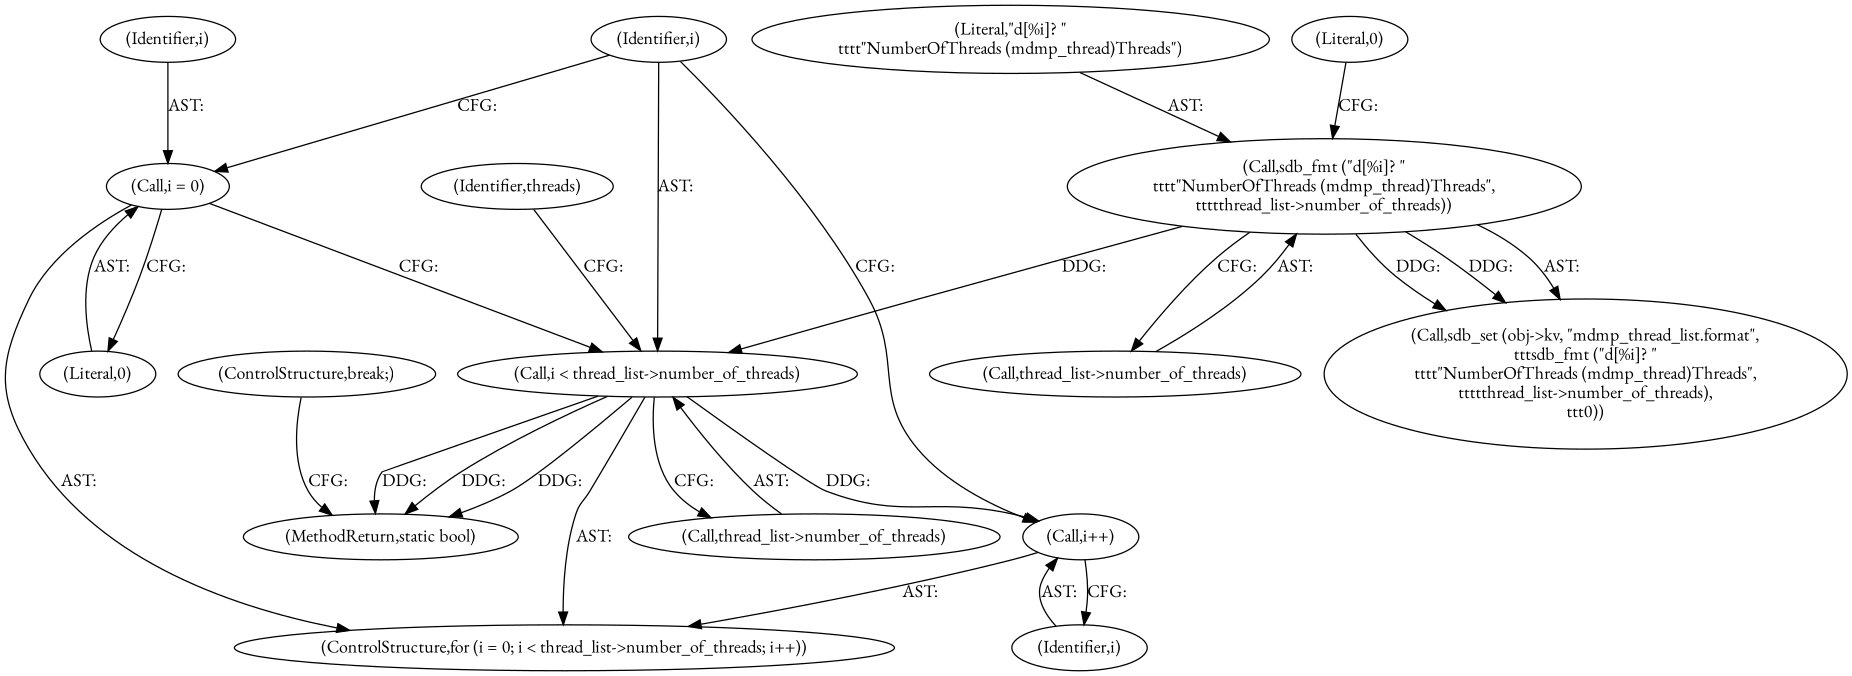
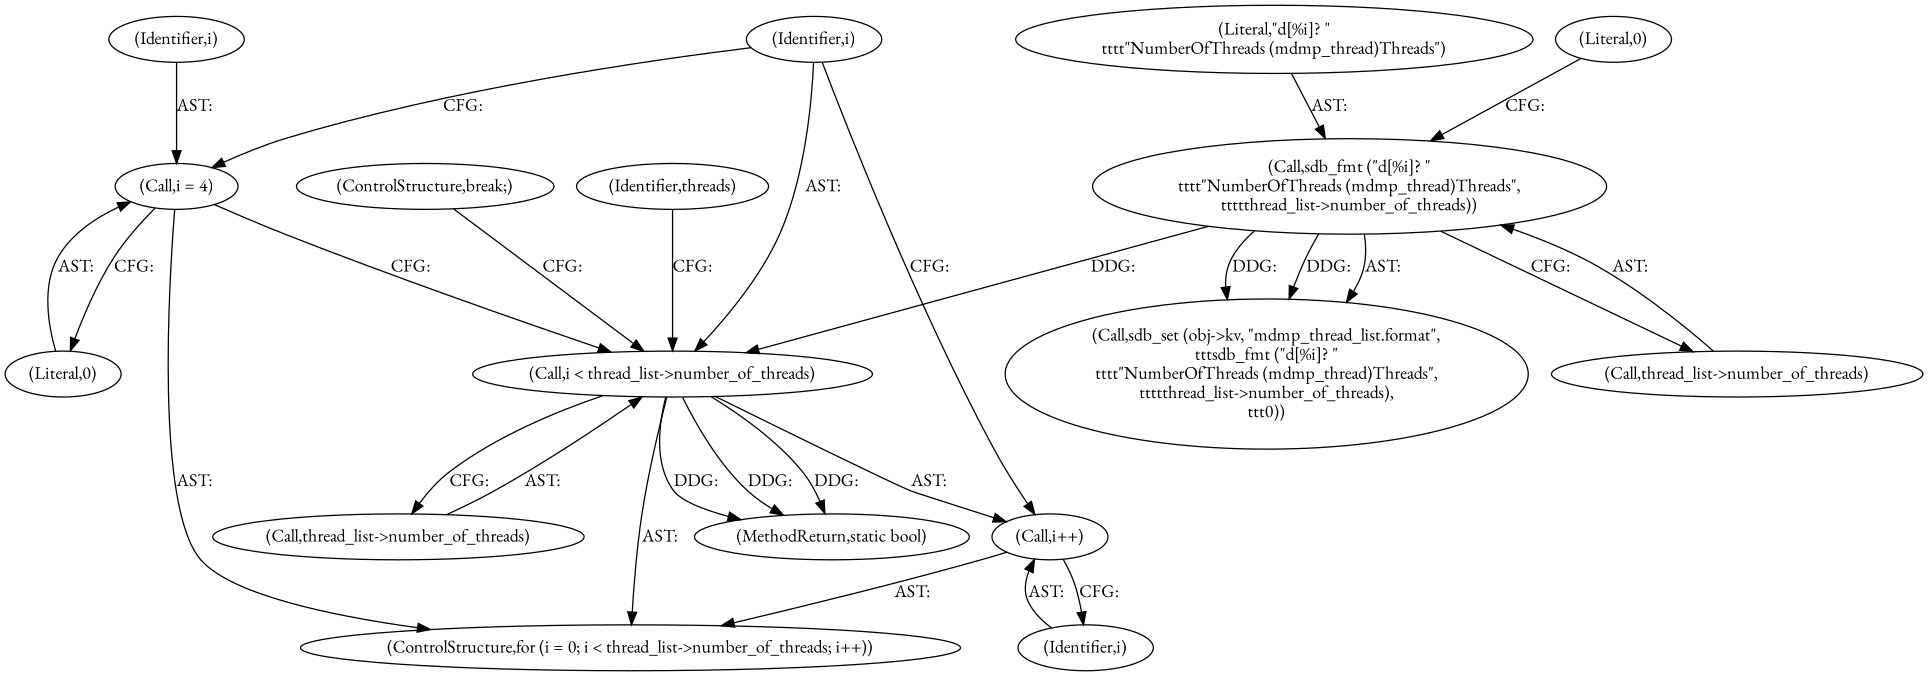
  digraph {
    fontname="EB Garamond"
    node [fontname="EB Garamond"]
    edge [fontname="EB Garamond"]
    n1 [label="(Call,i < thread_list->number_of_threads)"]
    n2 [label="(Call,i++)"]
    n3 [label="(Call,thread_list->number_of_threads)"]
    n4 [label="(MethodReturn,static bool)"]
    n5 [label="(ControlStructure,for (i = 0; i < thread_list->number_of_threads; i++))"]
    n6 [label="(Identifier,i)"]
-   n7 [label="(Call,i = 0)"]
+   n7 [label="(Call,i = 4)"]
    n8 [label="(Literal,0)"]
    n9 [label="(Call,sdb_fmt (\"d[%i]? \"\n\t\t\t\t\"NumberOfThreads (mdmp_thread)Threads\",\n\t\t\t\tthread_list->number_of_threads))"]
    n10 [label="(Call,thread_list->number_of_threads)"]
    n11 [label="(Call,sdb_set (obj->kv, \"mdmp_thread_list.format\",\n\t\t\tsdb_fmt (\"d[%i]? \"\n\t\t\t\t\"NumberOfThreads (mdmp_thread)Threads\",\n\t\t\t\tthread_list->number_of_threads),\n\t\t\t0))"]
    n12 [label="(Literal,0)"]
    n13 [label="(ControlStructure,break;)"]
    n14 [label="(Identifier,i)"]
    n15 [label="(Literal,\"d[%i]? \"\n\t\t\t\t\"NumberOfThreads (mdmp_thread)Threads\")"]
    n16 [label="(Identifier,threads)"]
    n17 [label="(Identifier,i)"]
-   n1 -> n2 [label="DDG: "]
+   n1 -> n2 [label="AST: "]
    n1 -> n3 [label="CFG: "]
    n1 -> n4 [label="DDG: "]
    n1 -> n4 [label="DDG: "]
    n1 -> n4 [label="DDG: "]
    n1 -> n5 [label="AST: "]
    n2 -> n5 [label="AST: "]
    n2 -> n6 [label="CFG: "]
    n3 -> n1 [label="AST: "]
    n6 -> n2 [label="AST: "]
    n7 -> n1 [label="CFG: "]
    n7 -> n5 [label="AST: "]
    n7 -> n8 [label="CFG: "]
    n8 -> n7 [label="AST: "]
    n9 -> n1 [label="DDG: "]
    n9 -> n10 [label="CFG: "]
    n9 -> n11 [label="AST: "]
    n9 -> n11 [label="DDG: "]
    n9 -> n11 [label="DDG: "]
    n10 -> n9 [label="AST: "]
    n12 -> n9 [label="CFG: "]
-   n13 -> n4 [label="CFG: "]
+   n13 -> n1 [label="CFG: "]
    n14 -> n7 [label="AST: "]
    n15 -> n9 [label="AST: "]
    n16 -> n1 [label="CFG: "]
    n17 -> n1 [label="AST: "]
    n17 -> n2 [label="CFG: "]
    n17 -> n7 [label="CFG: "]
  }
